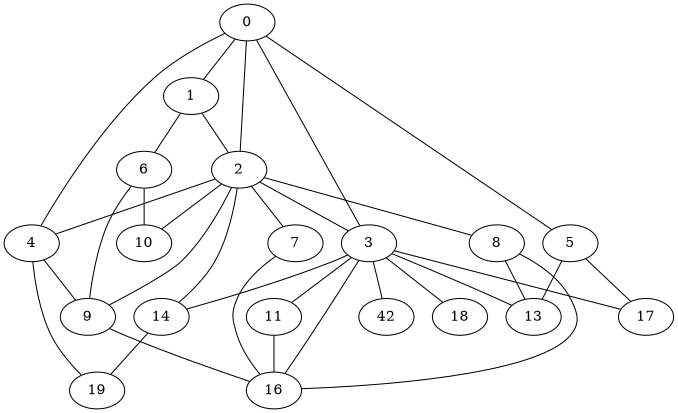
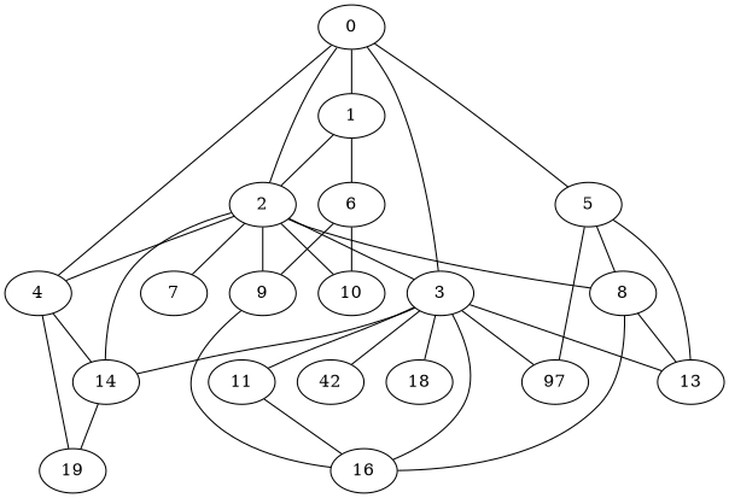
  graph {
    0
    1
    2
    3
    4
    5
    6
    8
    10
    9
    7
    14
    11
    n14 [label=42]
    13
    16
-   17
+   17 [label=97]
    18
    19
    0 -- 1
    0 -- 2
    0 -- 3
    0 -- 4
    0 -- 5
    1 -- 2
    1 -- 6
    2 -- 3
    2 -- 4
    2 -- 8
    2 -- 10
    2 -- 9
    2 -- 7
    2 -- 14
    3 -- 14
    3 -- 11
    3 -- n14
    3 -- 13
    3 -- 16
    3 -- 17
    3 -- 18
-   4 -- 9
+   4 -- 14
    4 -- 19
+   5 -- 8
    5 -- 13
    5 -- 17
    6 -- 10
    6 -- 9
    8 -- 13
    8 -- 16
    9 -- 16
-   7 -- 16
    14 -- 19
    11 -- 16
  }
